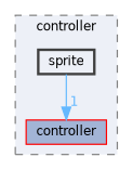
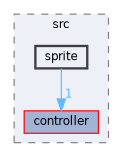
  digraph {
    compound=true
    node [fontname=Helvetica fontsize=10 shape=box]
    n1 [color=red fillcolor="#a2b4d6" height=0.2 label=controller style=filled width=0.4]
    n2 [color=grey25 fillcolor="#edf0f7" height=0.2 label=sprite style="filled,bold" width=0.4]
    subgraph cluster_1 {
      bgcolor="#edf0f7"
      fontname=Helvetica
      fontsize=10
-     label=controller
+     label=src
      pencolor=grey50
      style="filled,dashed"
      n1
      n2
    }
    n2 -> n1 [color=steelblue1 fontcolor=steelblue1 fontname=Helvetica fontsize=10 headlabel=1 labeldistance=1.5 labelfontname=Helvetica labelfontsize=10]
  }
